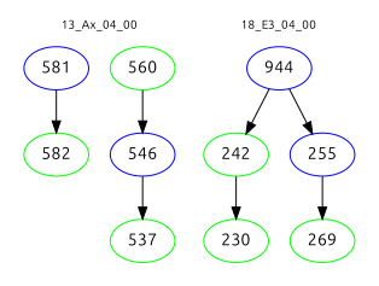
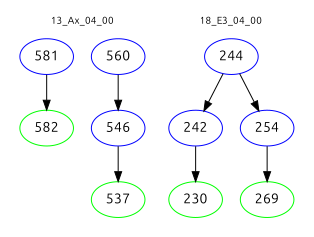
  digraph {
    fontname=Ubuntu
    node [color=blue fontname=Ubuntu]
    edge [color=black fontname=Ubuntu]
-   n1 [color=green label=560]
+   n1 [label=560]
    n2 [label=546]
    n3 [label=581]
    n4 [color=green label=537]
    n5 [color=green label=582]
-   n6 [label=944]
-   n7 [color=green label=242]
-   n8 [label=255]
+   n6 [label=244]
+   n7 [label=242]
+   n8 [label=254]
    n9 [color=green label=230]
    n10 [color=green label=269]
    subgraph cluster_1 {
      color=white
      fontsize=10
      label="13_Ax_04_00"
      n1
      n2
      n3
      n4
      n5
    }
    subgraph cluster_2 {
      color=white
      fontsize=10
      label="18_E3_04_00"
      n6
      n7
      n8
      n9
      n10
    }
    n1 -> n2
    n2 -> n4
    n3 -> n5
    n6 -> n7
    n6 -> n8
    n7 -> n9
    n8 -> n10
  }
